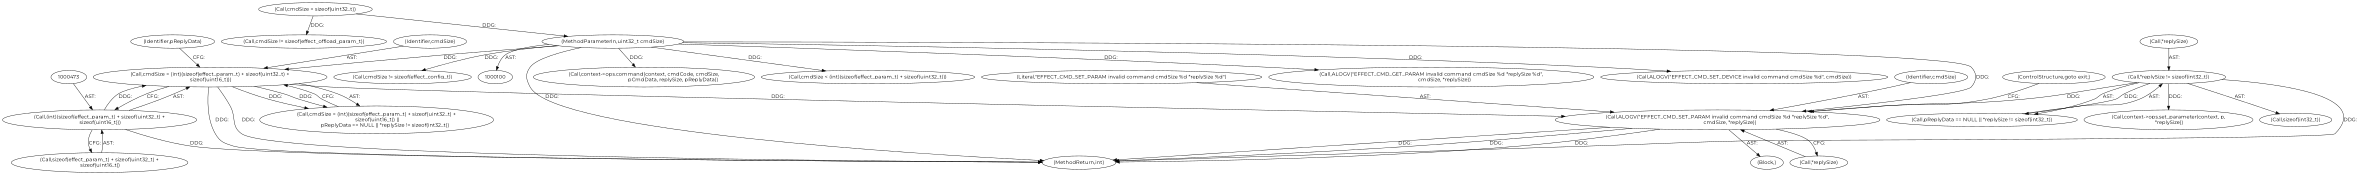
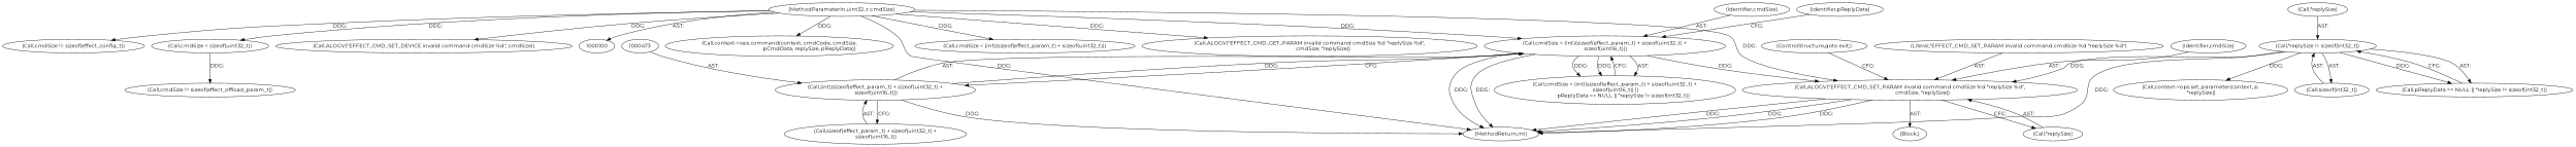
  digraph {
    fontname=Montserrat
    node [fontname=Montserrat]
    edge [fontname=Montserrat]
    n1 [label="(Call,ALOGV(\"EFFECT_CMD_SET_PARAM invalid command cmdSize %d *replySize %d\",\n                  cmdSize, *replySize))"]
    n2 [label="(MethodReturn,int)"]
    n3 [label="(Block,)"]
    n4 [label="(Call,*replySize)"]
    n5 [label="(Call,cmdSize < (int)(sizeof(effect_param_t) + sizeof(uint32_t) +\n sizeof(uint16_t)))"]
    n6 [label="(Call,(int)(sizeof(effect_param_t) + sizeof(uint32_t) +\n sizeof(uint16_t)))"]
    n7 [label="(Call,cmdSize < (int)(sizeof(effect_param_t) + sizeof(uint32_t) +\n sizeof(uint16_t)) ||\n            pReplyData == NULL || *replySize != sizeof(int32_t))"]
    n8 [label="(Call,sizeof(effect_param_t) + sizeof(uint32_t) +\n sizeof(uint16_t))"]
    n9 [label="(MethodParameterIn,uint32_t cmdSize)"]
    n10 [label="(Call,context->ops.command(context, cmdCode, cmdSize,\n                                          pCmdData, replySize, pReplyData))"]
    n11 [label="(Call,cmdSize < sizeof(uint32_t))"]
    n12 [label="(Call,cmdSize < (int)(sizeof(effect_param_t) + sizeof(uint32_t)))"]
    n13 [label="(Call,ALOGV(\"EFFECT_CMD_GET_PARAM invalid command cmdSize %d *replySize %d\",\n                   cmdSize, *replySize))"]
    n14 [label="(Call,cmdSize != sizeof(effect_config_t))"]
    n15 [label="(Call,ALOGV(\"EFFECT_CMD_SET_DEVICE invalid command cmdSize %d\", cmdSize))"]
    1000100
    n17 [label="(Call,cmdSize != sizeof(effect_offload_param_t))"]
    n18 [label="(Call,*replySize != sizeof(int32_t))"]
    n19 [label="(Call,context->ops.set_parameter(context, p,\n *replySize))"]
    n20 [label="(Call,sizeof(int32_t))"]
    n21 [label="(Call,pReplyData == NULL || *replySize != sizeof(int32_t))"]
    n22 [label="(Identifier,pReplyData)"]
    n23 [label="(Literal,\"EFFECT_CMD_SET_PARAM invalid command cmdSize %d *replySize %d\")"]
    n24 [label="(Identifier,cmdSize)"]
    n25 [label="(Identifier,cmdSize)"]
    n26 [label="(Call,*replySize)"]
    n27 [label="(ControlStructure,goto exit;)"]
    1000473
    n1 -> n2 [label="DDG: "]
    n1 -> n2 [label="DDG: "]
    n1 -> n2 [label="DDG: "]
    n1 -> n3 [label="AST: "]
    n1 -> n4 [label="CFG: "]
    n4 -> n1 [label="AST: "]
    n5 -> n1 [label="DDG: "]
    n5 -> n2 [label="DDG: "]
    n5 -> n2 [label="DDG: "]
    n5 -> n6 [label="CFG: "]
    n5 -> n7 [label="AST: "]
    n5 -> n7 [label="DDG: "]
    n5 -> n7 [label="DDG: "]
    n6 -> n2 [label="DDG: "]
    n6 -> n5 [label="AST: "]
    n6 -> n5 [label="DDG: "]
    n6 -> n8 [label="CFG: "]
    n7 -> n5 [label="CFG: "]
    n8 -> n6 [label="AST: "]
    n9 -> n1 [label="DDG: "]
    n9 -> n2 [label="DDG: "]
    n9 -> n5 [label="DDG: "]
    n9 -> n10 [label="DDG: "]
-   n11 -> n9 [label="DDG: "]
+   n9 -> n11 [label="DDG: "]
    n9 -> n12 [label="DDG: "]
    n9 -> n13 [label="DDG: "]
    n9 -> n14 [label="DDG: "]
    n9 -> n15 [label="DDG: "]
    n9 -> 1000100 [label="AST: "]
    n11 -> n17 [label="DDG: "]
    n18 -> n1 [label="DDG: "]
    n18 -> n2 [label="DDG: "]
    n18 -> n19 [label="DDG: "]
    n18 -> n20 [label="AST: "]
    n18 -> n21 [label="AST: "]
    n18 -> n21 [label="DDG: "]
-   n21 -> n18 [label="AST: "]
+   n20 -> n18 [label="AST: "]
+   n21 -> n18 [label="CFG: "]
    n22 -> n5 [label="CFG: "]
    n23 -> n1 [label="AST: "]
    n24 -> n5 [label="AST: "]
    n25 -> n1 [label="AST: "]
    n26 -> n18 [label="AST: "]
    n27 -> n1 [label="CFG: "]
    1000473 -> n6 [label="AST: "]
  }
